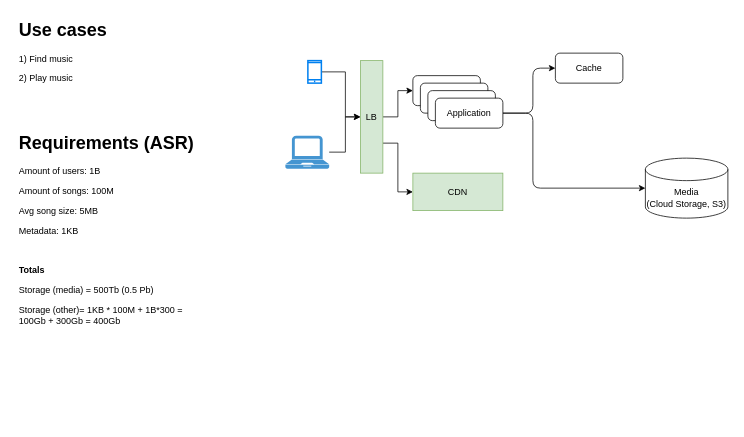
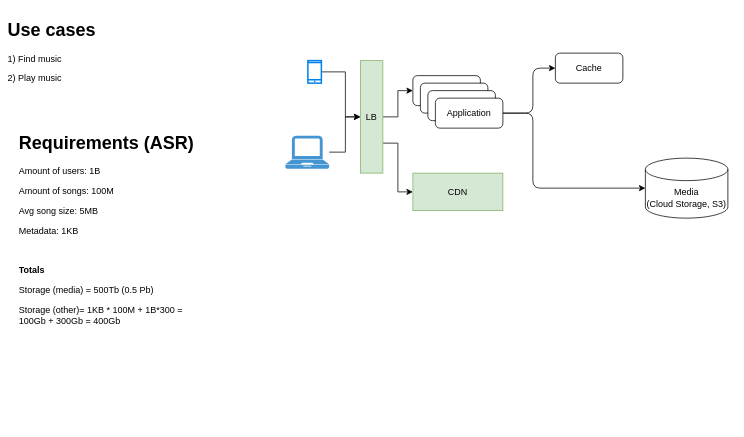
  <mxCell id="0" />
  <mxCell id="1" parent="0" />
- <mxCell id="2" value="&lt;h1&gt;Use cases&lt;/h1&gt;&lt;p&gt;1) Find music&lt;/p&gt;&lt;p&gt;2) Play music&lt;/p&gt;&lt;p&gt;&lt;br&gt;&lt;/p&gt;" style="text;html=1;strokeColor=none;fillColor=none;spacing=5;spacingTop=-20;whiteSpace=wrap;overflow=hidden;rounded=0;" parent="1" vertex="1"><mxGeometry x="20" width="220" height="120" as="geometry" y="20" /></mxCell>
+ <mxCell id="2" value="&lt;h1&gt;Use cases&lt;/h1&gt;&lt;p&gt;1) Find music&lt;/p&gt;&lt;p&gt;2) Play music&lt;/p&gt;&lt;p&gt;&lt;br&gt;&lt;/p&gt;" style="text;html=1;strokeColor=none;fillColor=none;spacing=5;spacingTop=-20;whiteSpace=wrap;overflow=hidden;rounded=0;" parent="1" vertex="1"><mxGeometry x="5" y="20" width="220" height="120" as="geometry" /></mxCell>
  <mxCell id="3" value="Cache" style="rounded=1;whiteSpace=wrap;html=1;" parent="1" vertex="1"><mxGeometry x="740" y="70" width="90" height="40" as="geometry" /></mxCell>
  <mxCell id="4" value="&lt;h1&gt;Requirements (ASR)&lt;/h1&gt;&lt;p&gt;&lt;span style=&quot;background-color: initial;&quot;&gt;Amount of users: 1B&lt;/span&gt;&lt;/p&gt;&lt;p&gt;&lt;span style=&quot;background-color: initial;&quot;&gt;Amount of songs: 100M&lt;/span&gt;&lt;/p&gt;&lt;p&gt;Avg song size: 5MB&lt;/p&gt;&lt;p&gt;Metadata: 1KB&amp;nbsp;&lt;/p&gt;&lt;p&gt;&lt;br&gt;&lt;/p&gt;&lt;p&gt;&lt;b&gt;Totals&lt;/b&gt;&lt;/p&gt;&lt;p&gt;Storage (media) = 500Tb (0.5 Pb)&amp;nbsp;&lt;/p&gt;&lt;p&gt;Storage (other)= 1KB * 100M + 1B*300 = 100Gb + 300Gb = 400Gb&lt;/p&gt;&lt;p&gt;&lt;br&gt;&lt;/p&gt;&lt;p&gt;&amp;nbsp;&lt;/p&gt;&lt;p&gt;&lt;br&gt;&lt;/p&gt;&lt;p&gt;&lt;br&gt;&lt;/p&gt;&lt;p&gt;&lt;br&gt;&lt;/p&gt;" style="text;html=1;strokeColor=none;fillColor=none;spacing=5;spacingTop=-20;whiteSpace=wrap;overflow=hidden;rounded=0;" parent="1" vertex="1"><mxGeometry x="20" y="170" width="260" height="390" as="geometry" /></mxCell>
  <mxCell id="5" style="edgeStyle=orthogonalEdgeStyle;rounded=0;orthogonalLoop=1;jettySize=auto;html=1;entryX=0;entryY=0.5;entryDx=0;entryDy=0;" parent="1" source="6" target="11" edge="1"><mxGeometry relative="1" as="geometry"><Array as="points"><mxPoint x="460" y="95" /><mxPoint x="460" y="155" /></Array></mxGeometry></mxCell>
  <mxCell id="6" value="" style="html=1;verticalLabelPosition=bottom;align=center;labelBackgroundColor=#ffffff;verticalAlign=top;strokeWidth=2;strokeColor=#0080F0;shadow=0;dashed=0;shape=mxgraph.ios7.icons.smartphone;" parent="1" vertex="1"><mxGeometry x="410" y="80" width="18" height="30" as="geometry" /></mxCell>
  <mxCell id="7" style="edgeStyle=orthogonalEdgeStyle;rounded=0;orthogonalLoop=1;jettySize=auto;html=1;" parent="1" source="8" target="11" edge="1"><mxGeometry relative="1" as="geometry"><Array as="points"><mxPoint x="460" y="202" /><mxPoint x="460" y="155" /></Array></mxGeometry></mxCell>
  <mxCell id="8" value="" style="pointerEvents=1;shadow=0;dashed=0;html=1;strokeColor=none;fillColor=#4495D1;labelPosition=center;verticalLabelPosition=bottom;verticalAlign=top;align=center;outlineConnect=0;shape=mxgraph.veeam.laptop;" parent="1" vertex="1"><mxGeometry x="380" y="180" width="58.4" height="44" as="geometry" /></mxCell>
  <mxCell id="9" style="edgeStyle=orthogonalEdgeStyle;rounded=0;orthogonalLoop=1;jettySize=auto;html=1;" parent="1" source="11" target="13" edge="1"><mxGeometry relative="1" as="geometry"><Array as="points"><mxPoint x="530" y="190" /><mxPoint x="530" y="255" /></Array></mxGeometry></mxCell>
  <mxCell id="10" style="edgeStyle=orthogonalEdgeStyle;rounded=0;orthogonalLoop=1;jettySize=auto;html=1;entryX=0;entryY=0.5;entryDx=0;entryDy=0;" parent="1" source="11" target="14" edge="1"><mxGeometry relative="1" as="geometry" /></mxCell>
  <mxCell id="11" value="LB" style="rounded=0;whiteSpace=wrap;html=1;fillColor=#d5e8d4;strokeColor=#82b366;" parent="1" vertex="1"><mxGeometry x="480" y="80" width="30" height="150" as="geometry" /></mxCell>
  <mxCell id="12" value="Media&lt;br&gt;(Cloud Storage, S3)" style="shape=cylinder3;whiteSpace=wrap;html=1;boundedLbl=1;backgroundOutline=1;size=15;" parent="1" vertex="1"><mxGeometry x="860" y="210" width="110" height="80" as="geometry" /></mxCell>
  <mxCell id="13" value="CDN" style="rounded=0;whiteSpace=wrap;html=1;fillColor=#d5e8d4;strokeColor=#82b366;" parent="1" vertex="1"><mxGeometry x="550" y="230" width="120" height="50" as="geometry" /></mxCell>
  <mxCell id="14" value="Application" style="rounded=1;whiteSpace=wrap;html=1;" parent="1" vertex="1"><mxGeometry x="550" y="100" width="90" height="40" as="geometry" /></mxCell>
  <mxCell id="15" value="Application" style="rounded=1;whiteSpace=wrap;html=1;" parent="1" vertex="1"><mxGeometry x="560" y="110" width="90" height="40" as="geometry" /></mxCell>
  <mxCell id="16" value="Application" style="rounded=1;whiteSpace=wrap;html=1;" parent="1" vertex="1"><mxGeometry x="570" y="120" width="90" height="40" as="geometry" /></mxCell>
  <mxCell id="17" style="edgeStyle=orthogonalEdgeStyle;rounded=1;orthogonalLoop=1;jettySize=auto;html=1;entryX=0;entryY=0.5;entryDx=0;entryDy=0;" parent="1" source="19" target="3" edge="1"><mxGeometry relative="1" as="geometry"><Array as="points"><mxPoint x="710" y="150" /><mxPoint x="710" y="90" /></Array></mxGeometry></mxCell>
  <mxCell id="18" style="edgeStyle=elbowEdgeStyle;rounded=1;orthogonalLoop=1;jettySize=auto;html=1;entryX=0;entryY=0.5;entryDx=0;entryDy=0;entryPerimeter=0;" parent="1" source="19" target="12" edge="1"><mxGeometry relative="1" as="geometry"><Array as="points"><mxPoint x="710" y="200" /></Array></mxGeometry></mxCell>
  <mxCell id="19" value="Application" style="rounded=1;whiteSpace=wrap;html=1;" parent="1" vertex="1"><mxGeometry x="580" y="130" width="90" height="40" as="geometry" /></mxCell>
